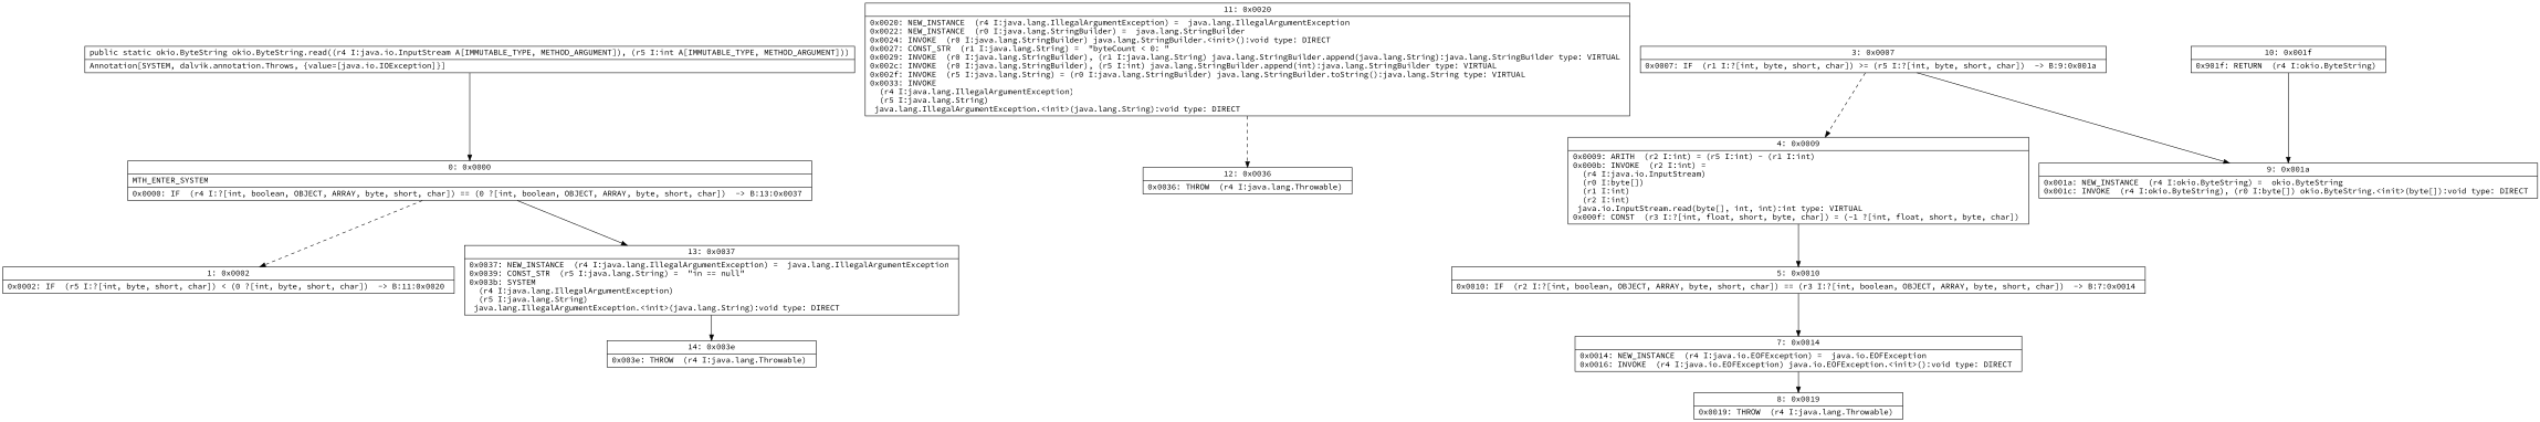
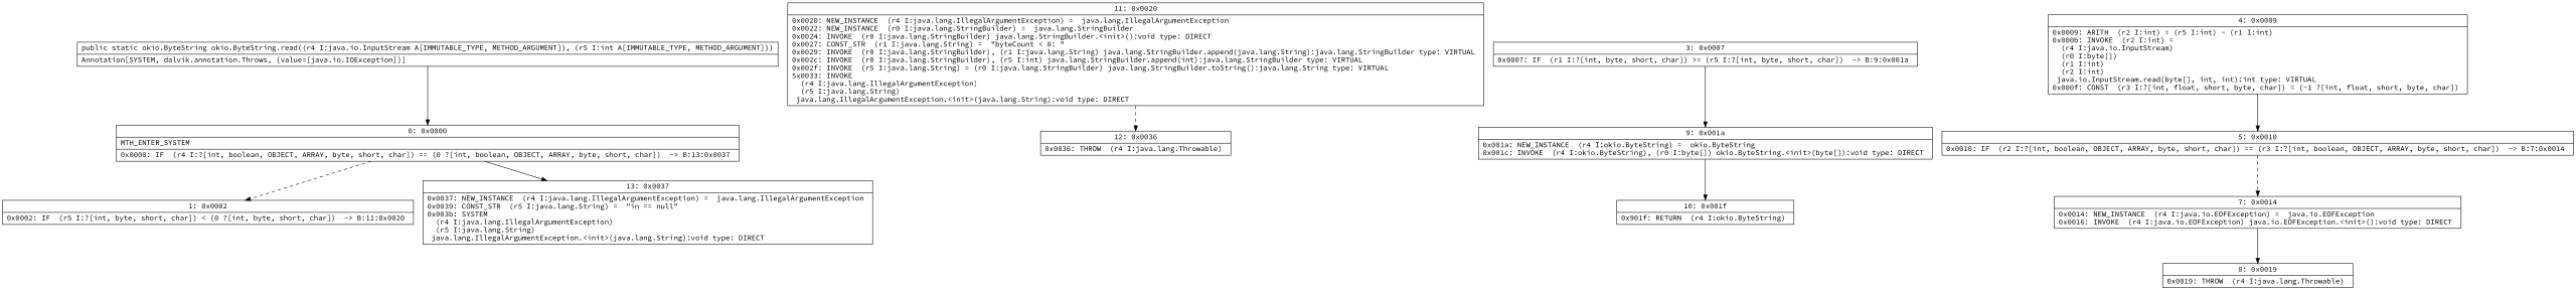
  digraph {
    fontname="Source Code Pro"
    node [fontname="Source Code Pro" shape=record]
    edge [fontname="Source Code Pro"]
    n1 [label="{0\:\ 0x0000|MTH_ENTER_SYSTEM\l|0x0000: IF  (r4 I:?[int, boolean, OBJECT, ARRAY, byte, short, char]) == (0 ?[int, boolean, OBJECT, ARRAY, byte, short, char])  \-\> B:13:0x0037 \l}"]
    n2 [label="{1\:\ 0x0002|0x0002: IF  (r5 I:?[int, byte, short, char]) \< (0 ?[int, byte, short, char])  \-\> B:11:0x0020 \l}"]
    n3 [label="{13\:\ 0x0037|0x0037: NEW_INSTANCE  (r4 I:java.lang.IllegalArgumentException) =  java.lang.IllegalArgumentException \l0x0039: CONST_STR  (r5 I:java.lang.String) =  \"in == null\" \l0x003b: SYSTEM  \l  (r4 I:java.lang.IllegalArgumentException)\l  (r5 I:java.lang.String)\l java.lang.IllegalArgumentException.\<init\>(java.lang.String):void type: DIRECT \l}"]
-   n4 [label="{14\:\ 0x003e|0x003e: THROW  (r4 I:java.lang.Throwable) \l}"]
-   n5 [label="{11\:\ 0x0020|0x0020: NEW_INSTANCE  (r4 I:java.lang.IllegalArgumentException) =  java.lang.IllegalArgumentException \l0x0022: NEW_INSTANCE  (r0 I:java.lang.StringBuilder) =  java.lang.StringBuilder \l0x0024: INVOKE  (r0 I:java.lang.StringBuilder) java.lang.StringBuilder.\<init\>():void type: DIRECT \l0x0027: CONST_STR  (r1 I:java.lang.String) =  \"byteCount \< 0: \" \l0x0029: INVOKE  (r0 I:java.lang.StringBuilder), (r1 I:java.lang.String) java.lang.StringBuilder.append(java.lang.String):java.lang.StringBuilder type: VIRTUAL \l0x002c: INVOKE  (r0 I:java.lang.StringBuilder), (r5 I:int) java.lang.StringBuilder.append(int):java.lang.StringBuilder type: VIRTUAL \l0x002f: INVOKE  (r5 I:java.lang.String) = (r0 I:java.lang.StringBuilder) java.lang.StringBuilder.toString():java.lang.String type: VIRTUAL \l0x0033: INVOKE  \l  (r4 I:java.lang.IllegalArgumentException)\l  (r5 I:java.lang.String)\l java.lang.IllegalArgumentException.\<init\>(java.lang.String):void type: DIRECT \l}"]
+   n5 [label="{11\:\ 0x0020|0x0020: NEW_INSTANCE  (r4 I:java.lang.IllegalArgumentException) =  java.lang.IllegalArgumentException \l0x0022: NEW_INSTANCE  (r0 I:java.lang.StringBuilder) =  java.lang.StringBuilder \l0x0024: INVOKE  (r0 I:java.lang.StringBuilder) java.lang.StringBuilder.\<init\>():void type: DIRECT \l0x0027: CONST_STR  (r1 I:java.lang.String) =  \"byteCount \< 0: \" \l0x0029: INVOKE  (r0 I:java.lang.StringBuilder), (r1 I:java.lang.String) java.lang.StringBuilder.append(java.lang.String):java.lang.StringBuilder type: VIRTUAL \l0x002c: INVOKE  (r0 I:java.lang.StringBuilder), (r5 I:int) java.lang.StringBuilder.append(int):java.lang.StringBuilder type: VIRTUAL \l0x002f: INVOKE  (r5 I:java.lang.String) = (r0 I:java.lang.StringBuilder) java.lang.StringBuilder.toString():java.lang.String type: VIRTUAL \l5x0033: INVOKE  \l  (r4 I:java.lang.IllegalArgumentException)\l  (r5 I:java.lang.String)\l java.lang.IllegalArgumentException.\<init\>(java.lang.String):void type: DIRECT \l}"]
    n6 [label="{12\:\ 0x0036|0x0036: THROW  (r4 I:java.lang.Throwable) \l}"]
    n7 [label="{3\:\ 0x0007|0x0007: IF  (r1 I:?[int, byte, short, char]) \>= (r5 I:?[int, byte, short, char])  \-\> B:9:0x001a \l}"]
    n8 [label="{4\:\ 0x0009|0x0009: ARITH  (r2 I:int) = (r5 I:int) \- (r1 I:int) \l0x000b: INVOKE  (r2 I:int) = \l  (r4 I:java.io.InputStream)\l  (r0 I:byte[])\l  (r1 I:int)\l  (r2 I:int)\l java.io.InputStream.read(byte[], int, int):int type: VIRTUAL \l0x000f: CONST  (r3 I:?[int, float, short, byte, char]) = (\-1 ?[int, float, short, byte, char]) \l}"]
    n9 [label="{9\:\ 0x001a|0x001a: NEW_INSTANCE  (r4 I:okio.ByteString) =  okio.ByteString \l0x001c: INVOKE  (r4 I:okio.ByteString), (r0 I:byte[]) okio.ByteString.\<init\>(byte[]):void type: DIRECT \l}"]
    n10 [label="{5\:\ 0x0010|0x0010: IF  (r2 I:?[int, boolean, OBJECT, ARRAY, byte, short, char]) == (r3 I:?[int, boolean, OBJECT, ARRAY, byte, short, char])  \-\> B:7:0x0014 \l}"]
    n11 [label="{10\:\ 0x001f|0x901f: RETURN  (r4 I:okio.ByteString) \l}"]
    n12 [label="{7\:\ 0x0014|0x0014: NEW_INSTANCE  (r4 I:java.io.EOFException) =  java.io.EOFException \l0x0016: INVOKE  (r4 I:java.io.EOFException) java.io.EOFException.\<init\>():void type: DIRECT \l}"]
    n13 [label="{8\:\ 0x0019|0x0019: THROW  (r4 I:java.lang.Throwable) \l}"]
    n14 [label="{public static okio.ByteString okio.ByteString.read((r4 I:java.io.InputStream A[IMMUTABLE_TYPE, METHOD_ARGUMENT]), (r5 I:int A[IMMUTABLE_TYPE, METHOD_ARGUMENT]))  | Annotation[SYSTEM, dalvik.annotation.Throws, \{value=[java.io.IOException]\}]\l}"]
    n1 -> n2 [style=dashed]
    n1 -> n3
-   n3 -> n4
    n5 -> n6 [style=dashed]
-   n7 -> n8 [style=dashed]
    n7 -> n9
    n8 -> n10
-   n11 -> n9
-   n10 -> n12
+   n9 -> n11
+   n10 -> n12 [style=dashed]
    n12 -> n13
    n14 -> n1
  }
